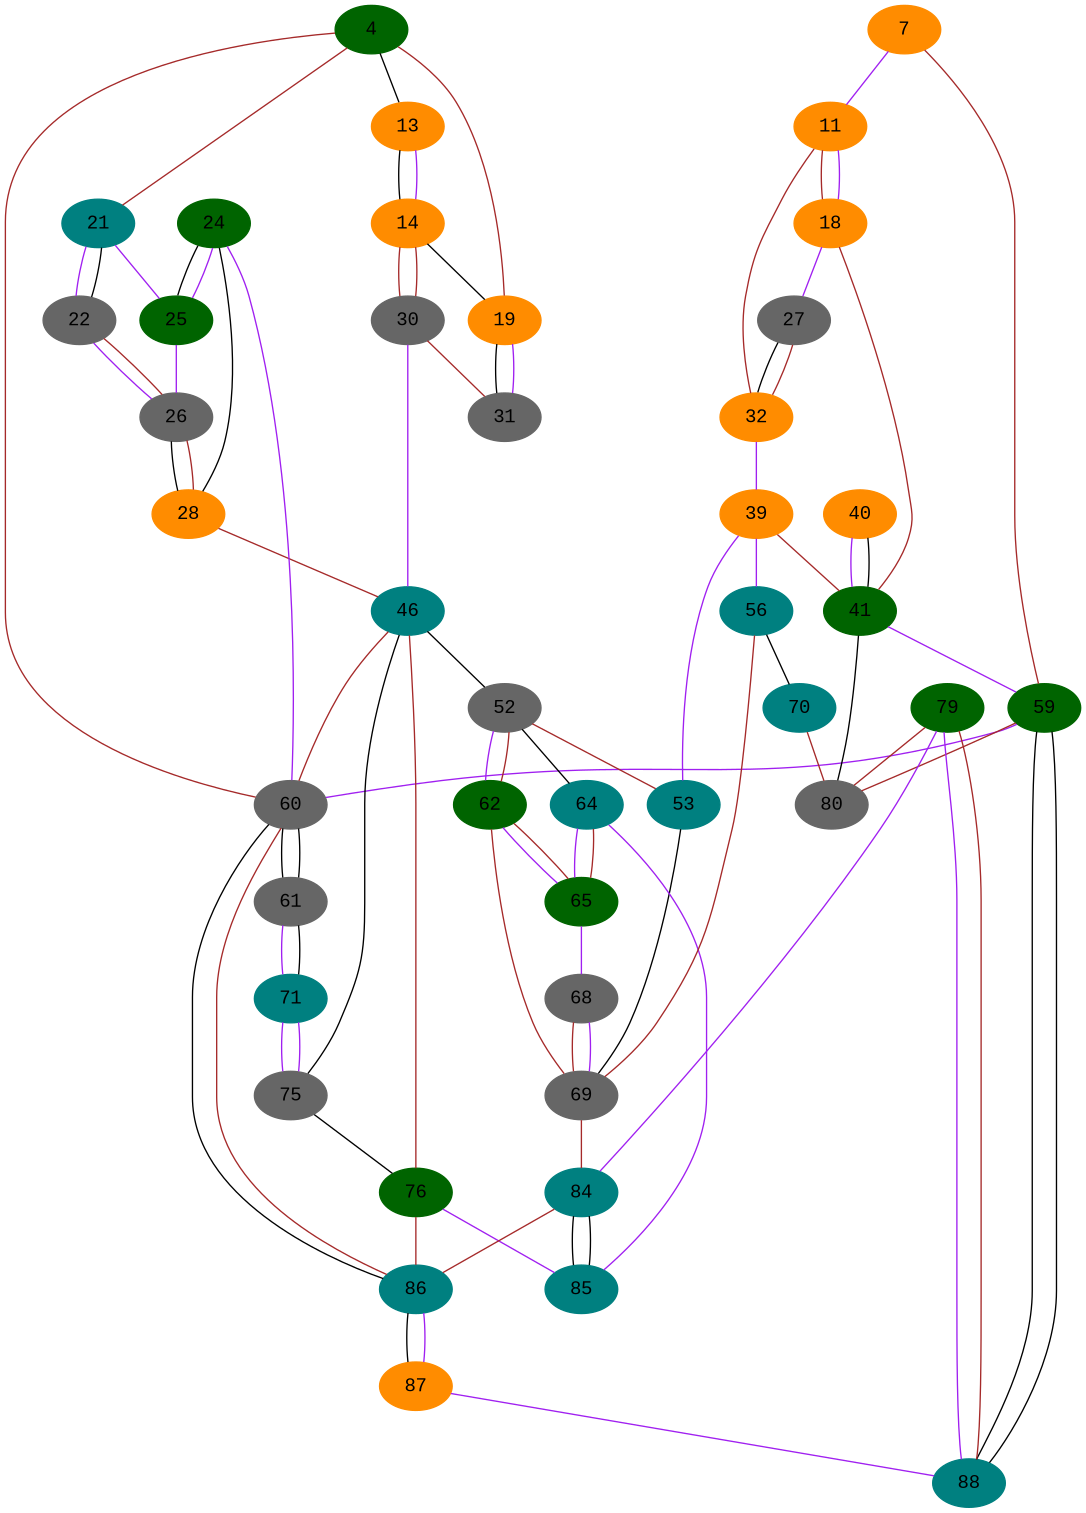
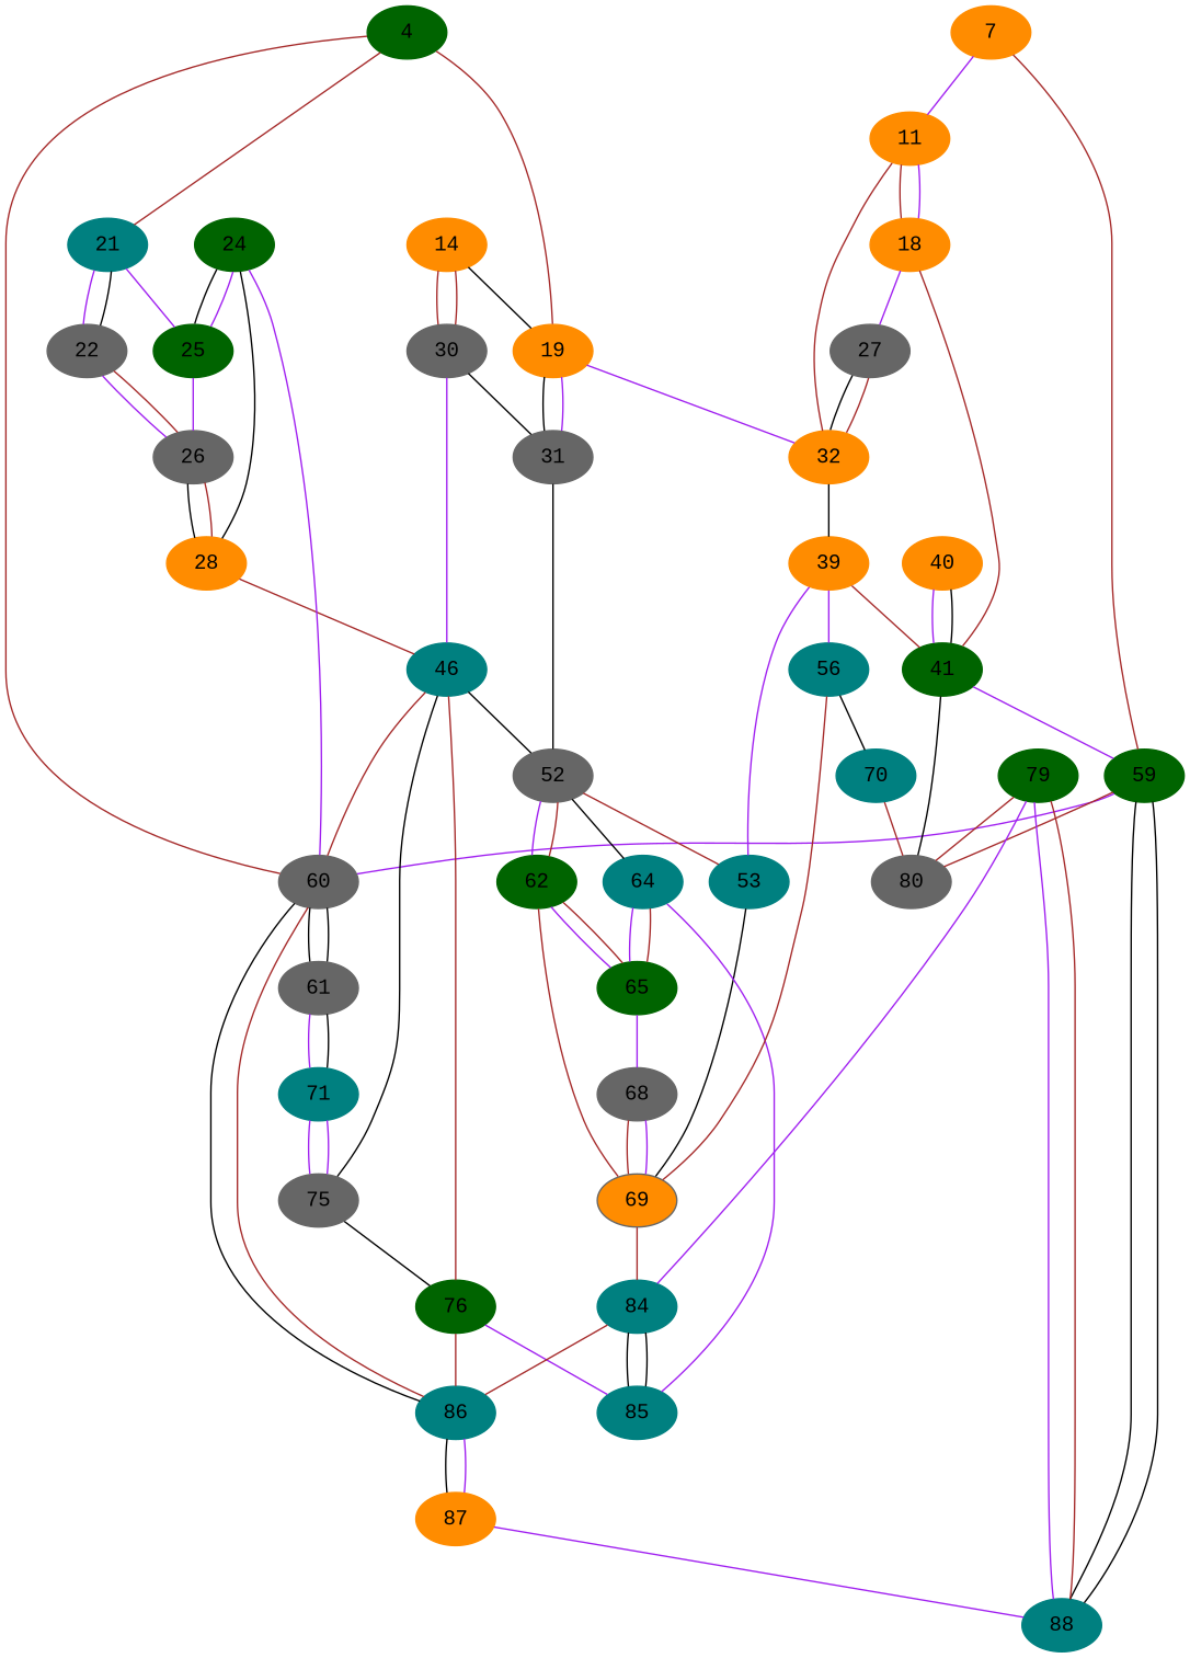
  graph {
    fontname="Liberation Mono"
    node [color=gray40 fontname="Liberation Mono" style=filled]
    edge [color=purple fontname="Liberation Mono"]
    4 [color=darkgreen super="+3+2"]
-   13 [color=darkorange]
    19 [color=darkorange super="+15"]
    21 [color=teal]
    60 [super="+5+42"]
    14 [color=darkorange]
    32 [color=darkorange super="+20+10"]
    31
    22
    25 [color=darkgreen]
    61
    86 [color=teal super="+83"]
    7 [color=darkorange]
    11 [color=darkorange]
    59 [color=darkgreen super="+6"]
    18 [color=darkorange]
    80 [super="+58+57"]
    88 [color=teal]
    27
    41 [color=darkgreen super="+16+17+35"]
    39 [color=darkorange super="+34+38"]
    30
    26
    46 [color=teal super="+45+44+43"]
    52 [super="+51+36"]
    28 [color=darkorange]
    24 [color=darkgreen]
    n28 [label=75 super="+72"]
    76 [color=darkgreen super="+66+75+74"]
    53 [color=teal super="+37"]
    62 [color=darkgreen]
    64 [color=teal]
    56 [color=teal super="+49"]
-   69 [super="+55+54+63"]
+   69 [super="+55+54+63" fillcolor=darkorange]
    70 [color=teal super="+50"]
    40 [color=darkorange]
    85 [color=teal super="+67"]
    65 [color=darkgreen]
    84 [color=teal super="+78+77"]
    71 [color=teal]
    87 [color=darkorange]
    68
    79 [color=darkgreen]
-   4 -- 13 [color=black]
    4 -- 19 [color=brown]
    4 -- 21 [color=brown]
    4 -- 60 [color=brown]
-   13 -- 14 [color=black]
-   13 -- 14
+   19 -- 32 [weight=2]
    19 -- 31 [color=black]
    19 -- 31
    21 -- 22
    21 -- 22 [color=black]
    21 -- 25
    60 -- 61 [color=black weight=2]
    60 -- 61 [color=black]
    60 -- 86 [color=black]
    60 -- 86 [color=brown]
    14 -- 19 [color=black]
    14 -- 30 [color=brown]
    14 -- 30 [color=brown]
-   32 -- 39
+   32 -- 39 [color=black]
+   31 -- 52 [color=black]
    22 -- 26
    22 -- 26 [color=brown]
    25 -- 26
    61 -- 71
    61 -- 71 [color=black]
    86 -- 87 [color=black weight=2]
    86 -- 87
    7 -- 11
    7 -- 59 [color=brown]
    11 -- 32 [color=brown]
    11 -- 18 [color=brown]
    11 -- 18
    59 -- 60 [weight=2]
    59 -- 80 [color=brown]
    59 -- 88 [color=black]
    59 -- 88 [color=black]
    18 -- 27
    18 -- 41 [color=brown]
    27 -- 32 [color=black weight=2]
    27 -- 32 [color=brown]
    41 -- 59
    41 -- 80 [color=black]
    39 -- 41 [color=brown]
    39 -- 53
    39 -- 56 [weight=2]
-   30 -- 31 [color=brown]
+   30 -- 31 [color=black]
    30 -- 46
    26 -- 28 [color=black]
    26 -- 28 [color=brown]
    46 -- 60 [color=brown]
    46 -- 52 [color=black]
    46 -- n28 [color=black]
    46 -- 76 [color=brown weight=2]
    52 -- 53 [color=brown weight=2]
    52 -- 62
    52 -- 62 [color=brown]
    52 -- 64 [color=black]
    28 -- 46 [color=brown]
    24 -- 60
    24 -- 25 [color=black]
    24 -- 25
    24 -- 28 [color=black]
    n28 -- 76 [color=black]
    76 -- 86 [color=brown weight=2]
    76 -- 85
    53 -- 69 [color=black]
    62 -- 69 [color=brown]
    62 -- 65
    62 -- 65 [color=brown]
    64 -- 85
    64 -- 65
    64 -- 65 [color=brown]
    56 -- 69 [color=brown]
    56 -- 70 [color=black]
    69 -- 84 [color=brown]
    70 -- 80 [color=brown weight=2]
    40 -- 41 [weight=2]
    40 -- 41 [color=black]
    65 -- 68
    84 -- 86 [color=brown]
    84 -- 85 [color=black weight=2]
    84 -- 85 [color=black]
    71 -- n28 [weight=2]
    71 -- n28
    87 -- 88
    68 -- 69 [color=brown weight=2]
    68 -- 69
    79 -- 80 [color=brown]
    79 -- 88
    79 -- 88 [color=brown]
    79 -- 84
  }
